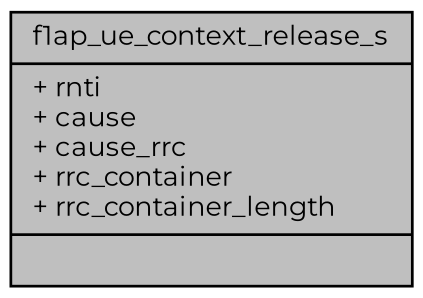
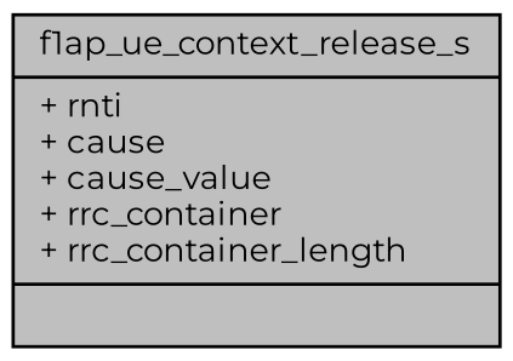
  digraph {
    fontname=Montserrat
-   n1 [color=black fillcolor=grey75 fontcolor=black fontname=Montserrat fontsize=10 height=0.2 label="{f1ap_ue_context_release_s\n|+ rnti\l+ cause\l+ cause_rrc\l+ rrc_container\l+ rrc_container_length\l|}" shape=record style=filled width=0.4]
+   n1 [color=black fillcolor=grey75 fontcolor=black fontname=Montserrat fontsize=10 height=0.2 label="{f1ap_ue_context_release_s\n|+ rnti\l+ cause\l+ cause_value\l+ rrc_container\l+ rrc_container_length\l|}" shape=record style=filled width=0.4]
  }
